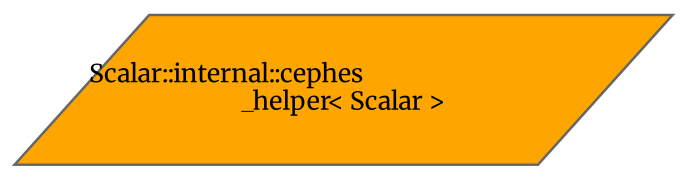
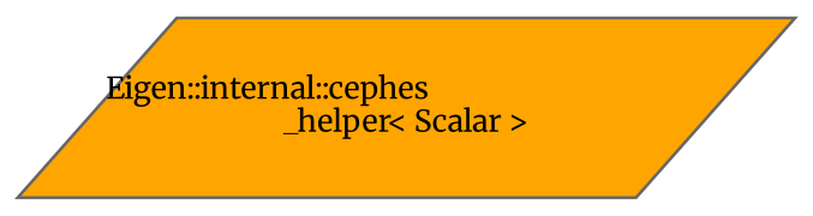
  digraph {
    rankdir=LR
    fontname=Merriweather
-   n1 [color=grey40 fillcolor=orange fontname=Merriweather fontsize=10 height=0.2 label="Scalar::internal::cephes\l_helper\< Scalar \>" shape=parallelogram style=filled width=0.4]
+   n1 [color=grey40 fillcolor=orange fontname=Merriweather fontsize=10 height=0.2 label="Eigen::internal::cephes\l_helper\< Scalar \>" shape=parallelogram style=filled width=0.4]
  }
